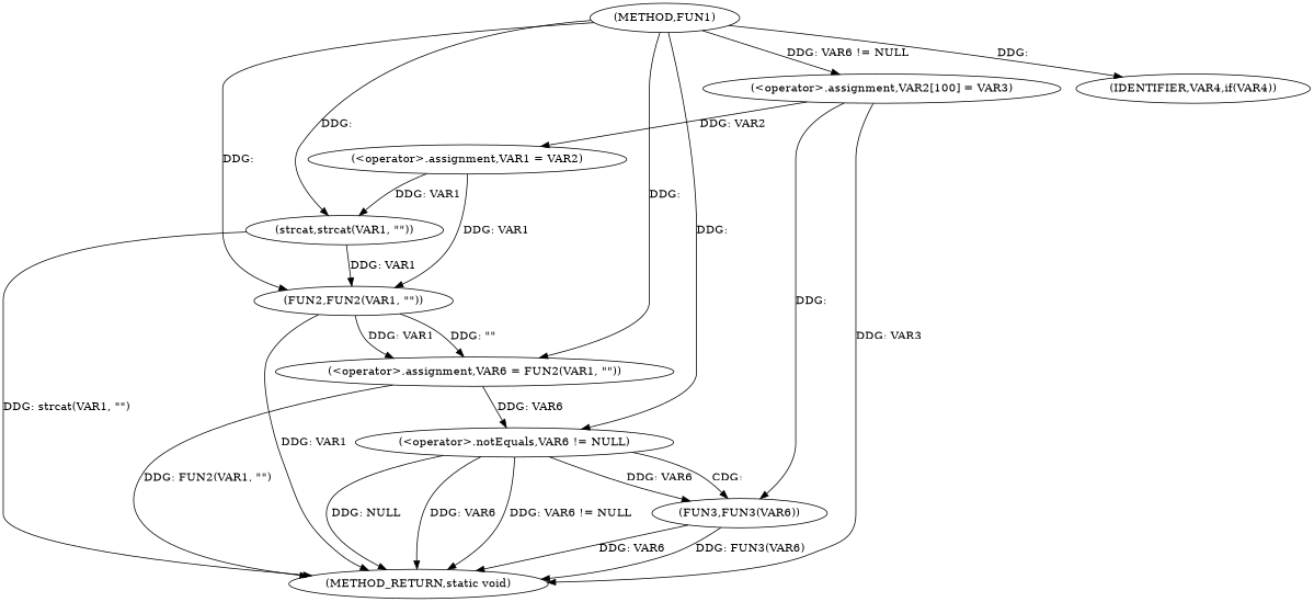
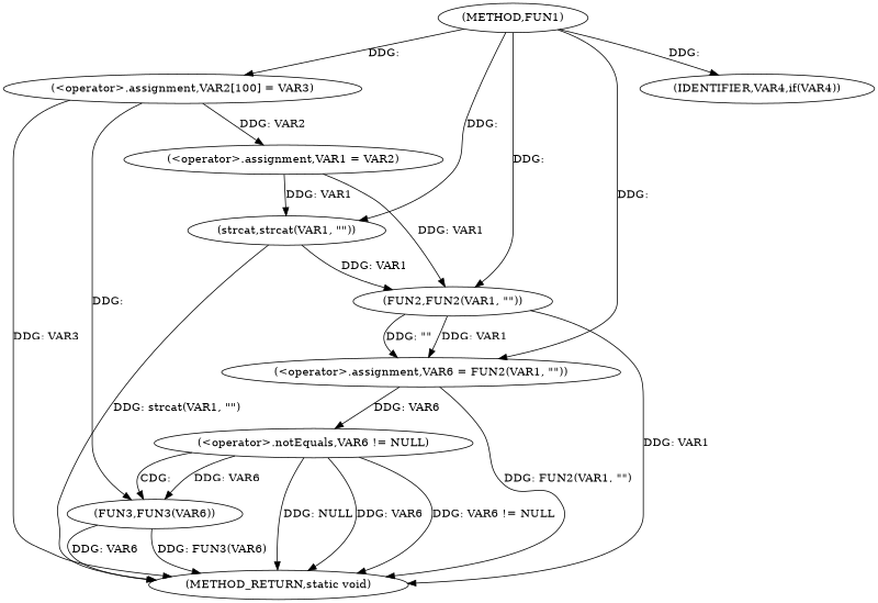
  digraph {
    n1 [label="(METHOD,FUN1)"]
    n2 [label="(<operator>.assignment,VAR2[100] = VAR3)"]
    n3 [label="(IDENTIFIER,VAR4,if(VAR4))"]
    n4 [label="(strcat,strcat(VAR1, \"\"))"]
    n5 [label="(<operator>.assignment,VAR6 = FUN2(VAR1, \"\"))"]
    n6 [label="(FUN2,FUN2(VAR1, \"\"))"]
    n7 [label="(<operator>.notEquals,VAR6 != NULL)"]
    n8 [label="(<operator>.assignment,VAR1 = VAR2)"]
    n9 [label="(FUN3,FUN3(VAR6))"]
    n10 [label="(METHOD_RETURN,static void)"]
-   n1 -> n2 [label="DDG: VAR6 != NULL"]
+   n1 -> n2 [label="DDG: "]
    n1 -> n3 [label="DDG: "]
    n1 -> n4 [label="DDG: "]
    n1 -> n5 [label="DDG: "]
    n1 -> n6 [label="DDG: "]
-   n1 -> n7 [label="DDG: "]
    n2 -> n8 [label="DDG: VAR2"]
    n2 -> n9 [label="DDG: "]
    n2 -> n10 [label="DDG: VAR3"]
    n4 -> n6 [label="DDG: VAR1"]
    n4 -> n10 [label="DDG: strcat(VAR1, \"\")"]
    n5 -> n7 [label="DDG: VAR6"]
    n5 -> n10 [label="DDG: FUN2(VAR1, \"\")"]
    n6 -> n5 [label="DDG: VAR1"]
    n6 -> n5 [label="DDG: \"\""]
    n6 -> n10 [label="DDG: VAR1"]
    n7 -> n9 [label="DDG: VAR6"]
    n7 -> n9 [label="CDG: "]
    n7 -> n10 [label="DDG: NULL"]
    n7 -> n10 [label="DDG: VAR6"]
    n7 -> n10 [label="DDG: VAR6 != NULL"]
    n8 -> n4 [label="DDG: VAR1"]
    n8 -> n6 [label="DDG: VAR1"]
    n9 -> n10 [label="DDG: VAR6"]
    n9 -> n10 [label="DDG: FUN3(VAR6)"]
  }
